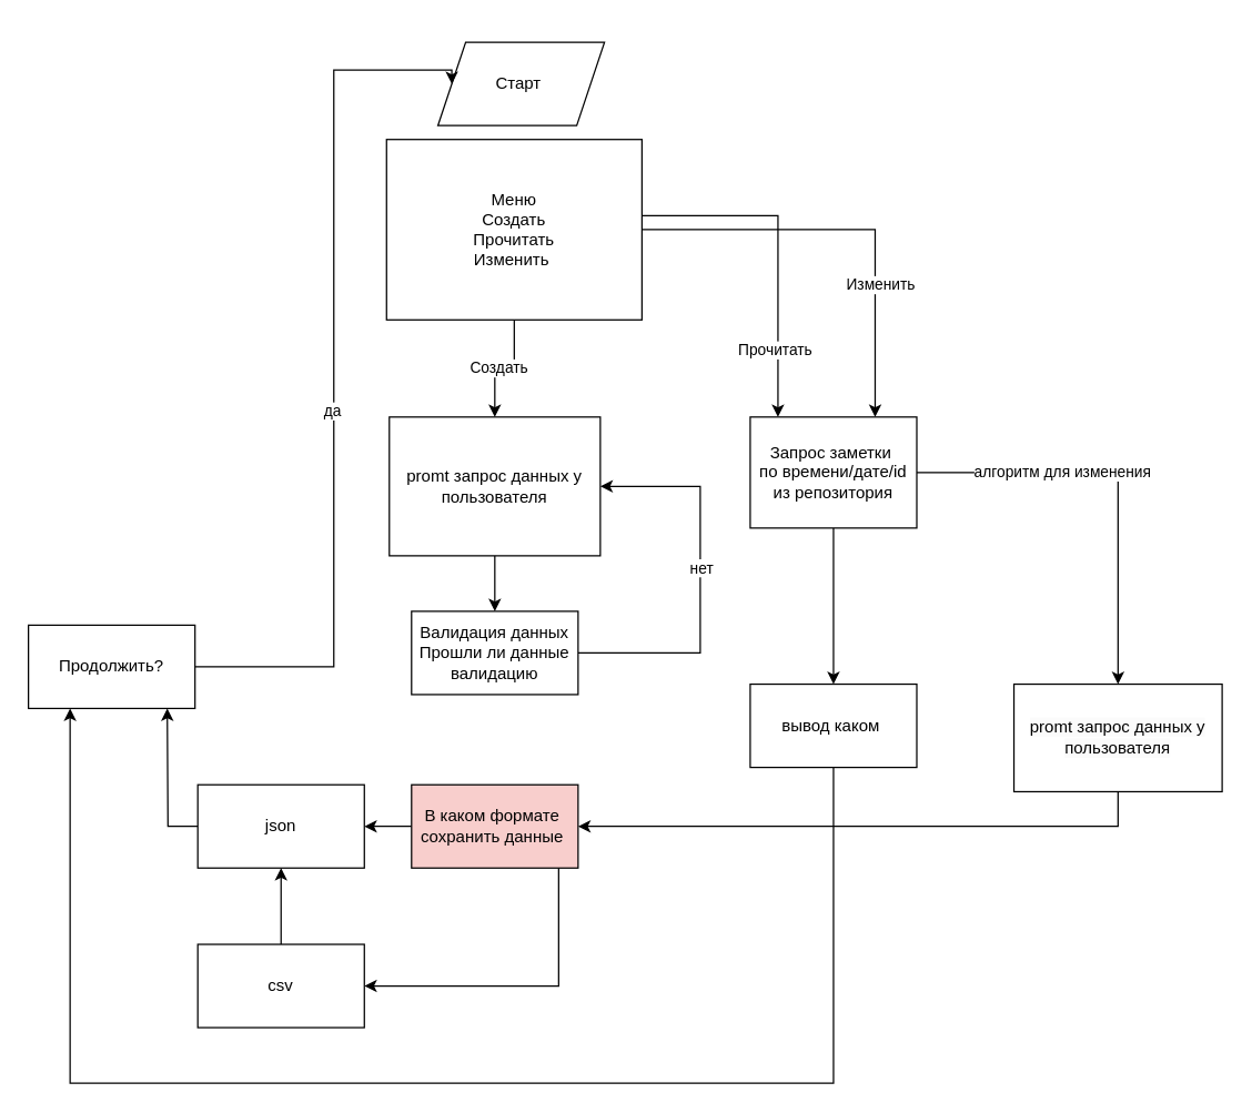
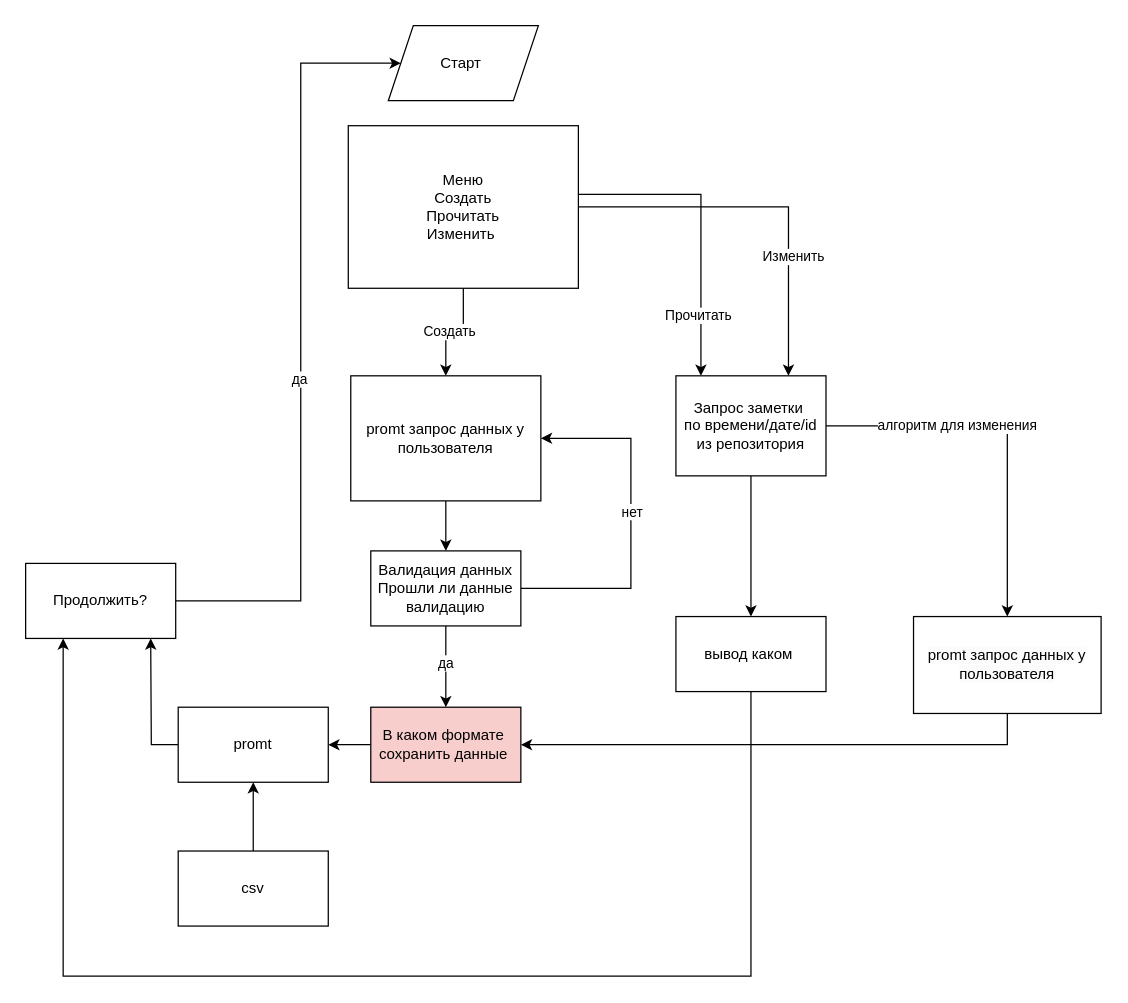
  <mxCell id="0" />
  <mxCell id="1" parent="0" />
- <mxCell id="2" value="Старт&amp;nbsp;" style="shape=parallelogram;perimeter=parallelogramPerimeter;whiteSpace=wrap;html=1;fixedSize=1;" vertex="1" parent="1"><mxGeometry x="315" y="30" width="120" height="60" as="geometry" /></mxCell>
+ <mxCell id="2" value="Старт&amp;nbsp;" style="shape=parallelogram;perimeter=parallelogramPerimeter;whiteSpace=wrap;html=1;fixedSize=1;" vertex="1" parent="1"><mxGeometry x="310" y="20" width="120" height="60" as="geometry" /></mxCell>
  <mxCell id="3" value="" style="edgeStyle=orthogonalEdgeStyle;rounded=0;orthogonalLoop=1;jettySize=auto;html=1;" edge="1" parent="1" source="4" target="9"><mxGeometry relative="1" as="geometry" /></mxCell>
  <mxCell id="4" value="promt запрос данных у пользователя" style="whiteSpace=wrap;html=1;" vertex="1" parent="1"><mxGeometry x="280" y="300" width="152" height="100" as="geometry" /></mxCell>
+ <mxCell id="5" value="" style="edgeStyle=orthogonalEdgeStyle;rounded=0;orthogonalLoop=1;jettySize=auto;html=1;" edge="1" parent="1" source="9" target="12"><mxGeometry relative="1" as="geometry" /></mxCell>
+ <mxCell id="6" value="да" style="edgeLabel;html=1;align=center;verticalAlign=middle;resizable=0;points=[];" vertex="1" connectable="0" parent="5"><mxGeometry x="-0.108" y="-1" relative="1" as="geometry"><mxPoint as="offset" /></mxGeometry></mxCell>
  <mxCell id="7" style="edgeStyle=orthogonalEdgeStyle;rounded=0;orthogonalLoop=1;jettySize=auto;html=1;entryX=1;entryY=0.5;entryDx=0;entryDy=0;" edge="1" parent="1" source="9" target="4"><mxGeometry relative="1" as="geometry"><Array as="points"><mxPoint x="504" y="470" /><mxPoint x="504" y="350" /></Array></mxGeometry></mxCell>
  <mxCell id="8" value="нет&lt;br&gt;" style="edgeLabel;html=1;align=center;verticalAlign=middle;resizable=0;points=[];" vertex="1" connectable="0" parent="7"><mxGeometry x="0.071" relative="1" as="geometry"><mxPoint as="offset" /></mxGeometry></mxCell>
  <mxCell id="9" value="Валидация данных&lt;br&gt;Прошли ли данные валидацию" style="whiteSpace=wrap;html=1;" vertex="1" parent="1"><mxGeometry x="296" y="440" width="120" height="60" as="geometry" /></mxCell>
  <mxCell id="10" value="" style="edgeStyle=orthogonalEdgeStyle;rounded=0;orthogonalLoop=1;jettySize=auto;html=1;" edge="1" parent="1" source="12" target="14"><mxGeometry relative="1" as="geometry" /></mxCell>
- <mxCell id="11" value="" style="edgeStyle=orthogonalEdgeStyle;rounded=0;orthogonalLoop=1;jettySize=auto;html=1;" edge="1" parent="1" source="12" target="16"><mxGeometry relative="1" as="geometry"><Array as="points"><mxPoint x="402" y="710" /></Array></mxGeometry></mxCell>
  <mxCell id="12" value="В каком формате&amp;nbsp;&lt;br&gt;сохранить данные&amp;nbsp;" style="whiteSpace=wrap;html=1;fillColor=#f8cecc;" vertex="1" parent="1"><mxGeometry x="296" y="565" width="120" height="60" as="geometry" /></mxCell>
  <mxCell id="13" style="edgeStyle=orthogonalEdgeStyle;rounded=0;orthogonalLoop=1;jettySize=auto;html=1;" edge="1" parent="1" source="14"><mxGeometry relative="1" as="geometry"><mxPoint x="120" y="510" as="targetPoint" /></mxGeometry></mxCell>
- <mxCell id="14" value="json" style="whiteSpace=wrap;html=1;" vertex="1" parent="1"><mxGeometry x="142" y="565" width="120" height="60" as="geometry" /></mxCell>
+ <mxCell id="14" value="promt" style="whiteSpace=wrap;html=1;" vertex="1" parent="1"><mxGeometry x="142" y="565" width="120" height="60" as="geometry" /></mxCell>
  <mxCell id="15" style="edgeStyle=orthogonalEdgeStyle;rounded=0;orthogonalLoop=1;jettySize=auto;html=1;" edge="1" parent="1" source="16" target="14"><mxGeometry relative="1" as="geometry"><mxPoint x="80" y="510" as="targetPoint" /></mxGeometry></mxCell>
  <mxCell id="16" value="csv" style="whiteSpace=wrap;html=1;" vertex="1" parent="1"><mxGeometry x="142" y="680" width="120" height="60" as="geometry" /></mxCell>
  <mxCell id="17" style="edgeStyle=orthogonalEdgeStyle;rounded=0;orthogonalLoop=1;jettySize=auto;html=1;entryX=0;entryY=0.5;entryDx=0;entryDy=0;" edge="1" parent="1" source="19" target="2"><mxGeometry relative="1" as="geometry"><Array as="points"><mxPoint x="240" y="480" /><mxPoint x="240" y="50" /></Array></mxGeometry></mxCell>
  <mxCell id="18" value="да" style="edgeLabel;html=1;align=center;verticalAlign=middle;resizable=0;points=[];" vertex="1" connectable="0" parent="17"><mxGeometry x="-0.087" y="2" relative="1" as="geometry"><mxPoint as="offset" /></mxGeometry></mxCell>
  <mxCell id="19" value="Продолжить?" style="rounded=0;whiteSpace=wrap;html=1;" vertex="1" parent="1"><mxGeometry x="20" y="450" width="120" height="60" as="geometry" /></mxCell>
  <mxCell id="20" style="edgeStyle=orthogonalEdgeStyle;rounded=0;orthogonalLoop=1;jettySize=auto;html=1;entryX=0.5;entryY=0;entryDx=0;entryDy=0;" edge="1" parent="1" source="26" target="4"><mxGeometry relative="1" as="geometry" /></mxCell>
  <mxCell id="21" value="Создать&lt;br&gt;" style="edgeLabel;html=1;align=center;verticalAlign=middle;resizable=0;points=[];" vertex="1" connectable="0" parent="20"><mxGeometry x="0.125" y="-1" relative="1" as="geometry"><mxPoint as="offset" /></mxGeometry></mxCell>
  <mxCell id="22" value="" style="edgeStyle=orthogonalEdgeStyle;rounded=0;orthogonalLoop=1;jettySize=auto;html=1;" edge="1" parent="1" source="26" target="30"><mxGeometry relative="1" as="geometry"><Array as="points"><mxPoint x="560" y="155" /></Array></mxGeometry></mxCell>
  <mxCell id="23" value="Прочитать" style="edgeLabel;html=1;align=center;verticalAlign=middle;resizable=0;points=[];" vertex="1" connectable="0" parent="22"><mxGeometry x="0.596" y="-3" relative="1" as="geometry"><mxPoint as="offset" /></mxGeometry></mxCell>
  <mxCell id="24" style="edgeStyle=orthogonalEdgeStyle;rounded=0;orthogonalLoop=1;jettySize=auto;html=1;entryX=0.75;entryY=0;entryDx=0;entryDy=0;" edge="1" parent="1" source="26" target="30"><mxGeometry relative="1" as="geometry" /></mxCell>
  <mxCell id="25" value="Изменить" style="edgeLabel;html=1;align=center;verticalAlign=middle;resizable=0;points=[];" vertex="1" connectable="0" parent="24"><mxGeometry x="0.366" y="3" relative="1" as="geometry"><mxPoint as="offset" /></mxGeometry></mxCell>
  <mxCell id="26" value="Меню&lt;br&gt;Создать&lt;br&gt;Прочитать&lt;br&gt;Изменить&amp;nbsp;" style="whiteSpace=wrap;html=1;" vertex="1" parent="1"><mxGeometry x="278" y="100" width="184" height="130" as="geometry" /></mxCell>
  <mxCell id="27" value="" style="edgeStyle=orthogonalEdgeStyle;rounded=0;orthogonalLoop=1;jettySize=auto;html=1;" edge="1" parent="1" source="30" target="32"><mxGeometry relative="1" as="geometry" /></mxCell>
  <mxCell id="28" value="" style="edgeStyle=orthogonalEdgeStyle;rounded=0;orthogonalLoop=1;jettySize=auto;html=1;" edge="1" parent="1" source="30" target="34"><mxGeometry relative="1" as="geometry" /></mxCell>
  <mxCell id="29" value="алгоритм для изменения&lt;br&gt;" style="edgeLabel;html=1;align=center;verticalAlign=middle;resizable=0;points=[];" vertex="1" connectable="0" parent="28"><mxGeometry x="-0.3" y="2" relative="1" as="geometry"><mxPoint y="1" as="offset" /></mxGeometry></mxCell>
  <mxCell id="30" value="Запрос заметки&amp;nbsp;&lt;br&gt;по времени/дате/id&lt;br&gt;из репозитория" style="whiteSpace=wrap;html=1;" vertex="1" parent="1"><mxGeometry x="540" y="300" width="120" height="80" as="geometry" /></mxCell>
  <mxCell id="31" style="edgeStyle=orthogonalEdgeStyle;rounded=0;orthogonalLoop=1;jettySize=auto;html=1;entryX=0.25;entryY=1;entryDx=0;entryDy=0;" edge="1" parent="1" source="32" target="19"><mxGeometry relative="1" as="geometry"><Array as="points"><mxPoint x="600" y="780" /><mxPoint x="50" y="780" /></Array></mxGeometry></mxCell>
  <mxCell id="32" value="вывод каком&amp;nbsp;" style="whiteSpace=wrap;html=1;" vertex="1" parent="1"><mxGeometry x="540" y="492.5" width="120" height="60" as="geometry" /></mxCell>
  <mxCell id="33" style="edgeStyle=orthogonalEdgeStyle;rounded=0;orthogonalLoop=1;jettySize=auto;html=1;entryX=1;entryY=0.5;entryDx=0;entryDy=0;" edge="1" parent="1" source="34" target="12"><mxGeometry relative="1" as="geometry"><Array as="points"><mxPoint x="805" y="595" /></Array></mxGeometry></mxCell>
  <mxCell id="34" value="&lt;span style=&quot;caret-color: rgb(0, 0, 0); color: rgb(0, 0, 0); font-family: Helvetica; font-size: 12px; font-style: normal; font-variant-caps: normal; font-weight: normal; letter-spacing: normal; text-align: center; text-indent: 0px; text-transform: none; word-spacing: 0px; -webkit-text-stroke-width: 0px; background-color: rgb(251, 251, 251); text-decoration: none; float: none; display: inline !important;&quot;&gt;promt запрос данных у пользователя&lt;/span&gt;" style="whiteSpace=wrap;html=1;" vertex="1" parent="1"><mxGeometry x="730" y="492.5" width="150" height="77.5" as="geometry" /></mxCell>
